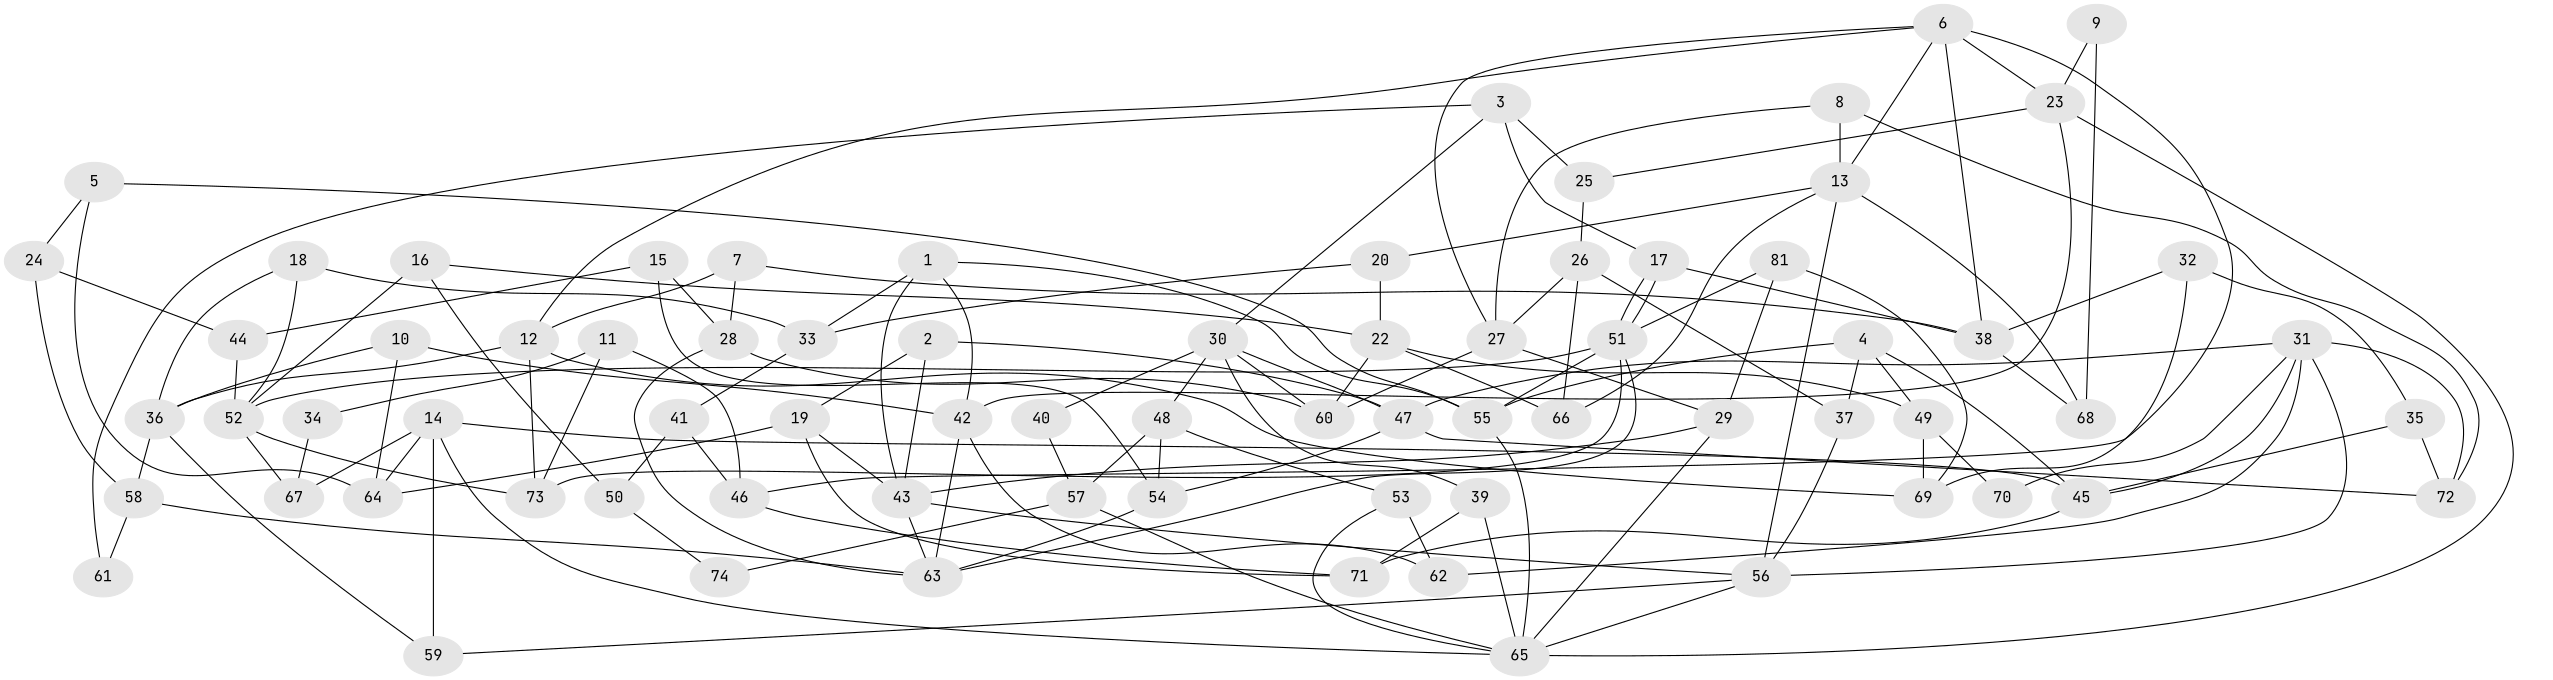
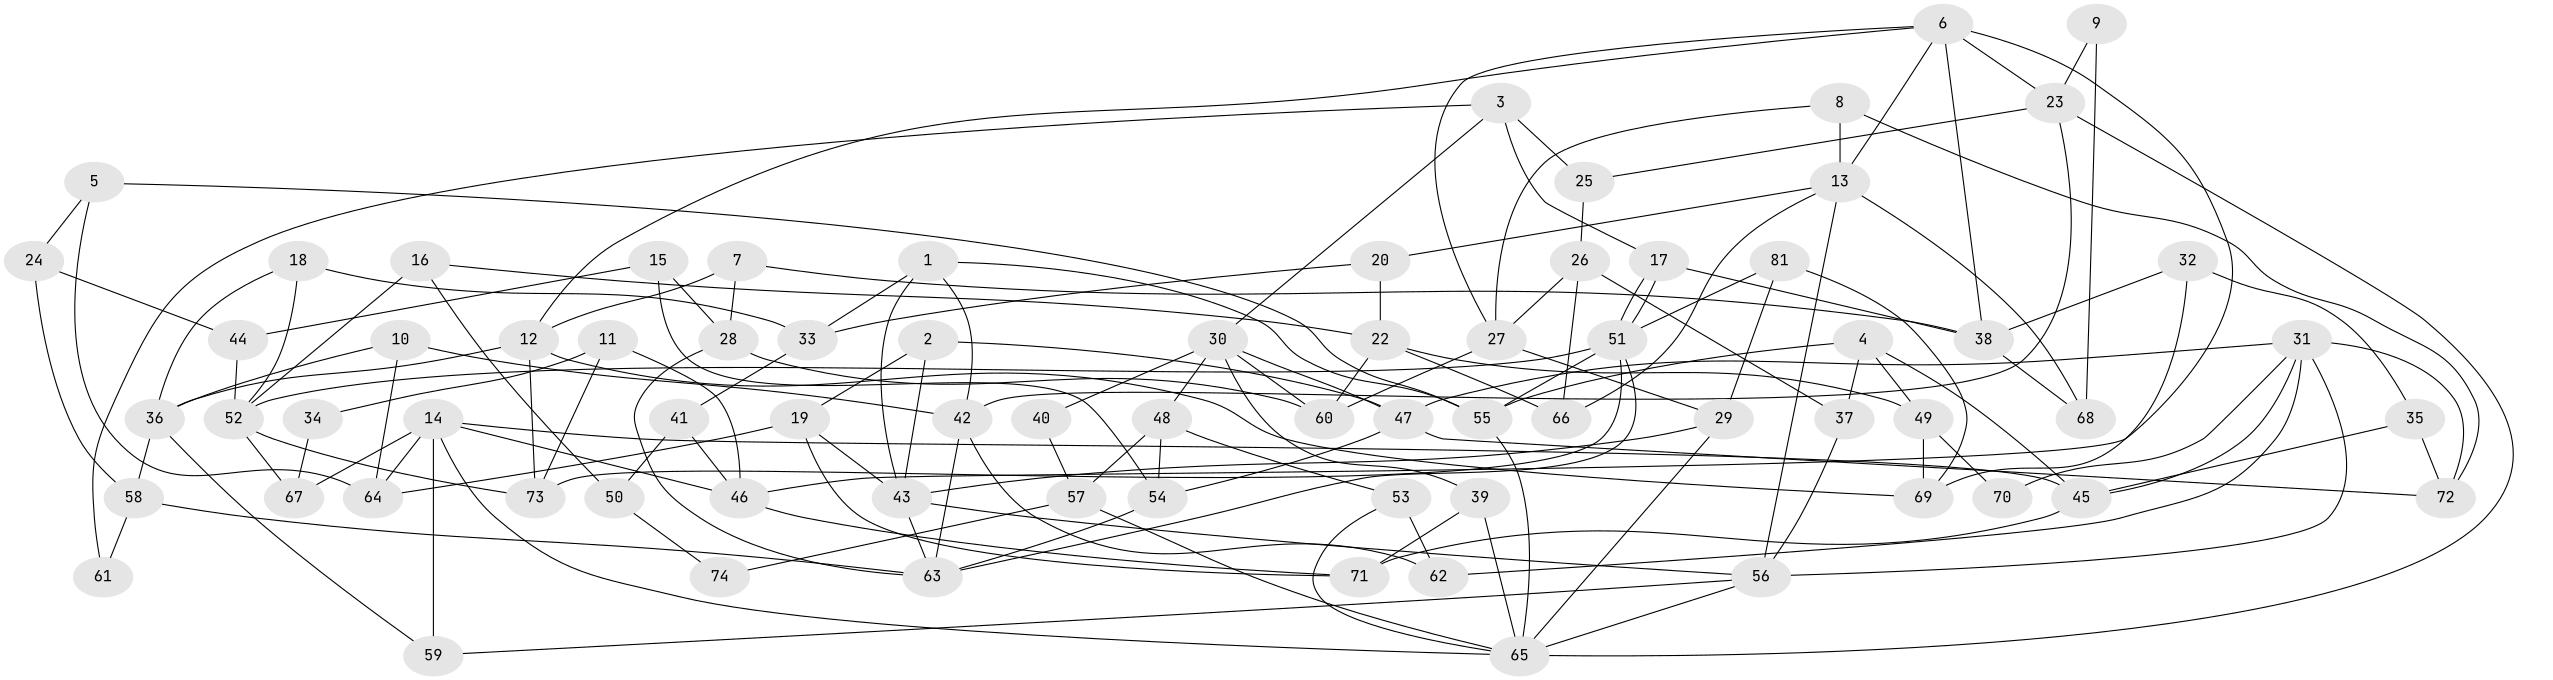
  graph {
    fontname="JetBrains Mono"
    node [color=gray90 fontname="JetBrains Mono" style=filled]
    edge [fontname="JetBrains Mono"]
    1
    33
    42
    43
    55
    41
    63
    62
    56
    65
    2
    19
    47
    64
    71
    72
    54
    3
    17
    25
    30
    61
    38
    51
    26
    60
    39
    40
    48
    4
    37
    45
    49
    69
    70
    5
    24
    44
    58
    6
    12
    13
    23
    27
    46
    36
    73
    68
    20
    66
    29
    7
    28
    8
    9
    10
    59
    11
    34
    67
    22
    14
    15
    52
    16
    50
    74
    18
    n69 [label=81]
    57
    53
    31
    32
    35
    1 -- 33
    1 -- 42
    1 -- 43
    1 -- 55
    33 -- 41
    42 -- 63
    42 -- 62
    43 -- 63
    43 -- 56
    55 -- 65
    41 -- 46
    41 -- 50
    56 -- 65
    56 -- 59
    2 -- 43
    2 -- 19
    2 -- 47
    19 -- 43
    19 -- 64
    19 -- 71
    47 -- 72
    47 -- 54
    54 -- 63
    3 -- 17
    3 -- 25
    3 -- 30
    3 -- 61
    17 -- 38
    17 -- 51
    17 -- 51
    25 -- 26
    30 -- 47
    30 -- 60
    30 -- 39
    30 -- 40
    30 -- 48
    38 -- 68
    51 -- 55
    51 -- 63
    51 -- 73
    51 -- 52
    26 -- 37
    26 -- 27
    26 -- 66
    39 -- 65
    39 -- 71
    40 -- 57
    48 -- 54
    48 -- 57
    48 -- 53
    4 -- 55
    4 -- 37
    4 -- 45
    4 -- 49
    37 -- 56
    45 -- 71
    49 -- 69
    49 -- 70
    5 -- 55
    5 -- 64
    5 -- 24
    24 -- 44
    24 -- 58
    44 -- 52
    58 -- 63
    58 -- 61
    6 -- 38
    6 -- 12
    6 -- 13
    6 -- 23
    6 -- 27
    6 -- 46
    12 -- 69
    12 -- 36
    12 -- 73
    13 -- 56
    13 -- 68
    13 -- 20
    13 -- 66
    23 -- 42
    23 -- 65
    23 -- 25
    27 -- 60
    27 -- 29
    46 -- 71
    36 -- 58
    36 -- 59
    20 -- 33
    20 -- 22
    29 -- 43
    29 -- 65
    7 -- 38
    7 -- 12
    7 -- 28
    28 -- 63
    28 -- 60
    8 -- 72
    8 -- 13
    8 -- 27
    9 -- 23
    9 -- 68
    10 -- 42
    10 -- 64
    10 -- 36
    11 -- 46
    11 -- 73
    11 -- 34
    34 -- 67
    22 -- 60
    22 -- 49
    22 -- 66
    14 -- 65
    14 -- 64
    14 -- 45
+   14 -- 46
    14 -- 59
    14 -- 67
    15 -- 54
    15 -- 44
    15 -- 28
    52 -- 73
    52 -- 67
    16 -- 22
    16 -- 52
    16 -- 50
    50 -- 74
    18 -- 33
    18 -- 36
    18 -- 52
    n69 -- 51
    n69 -- 69
    n69 -- 29
    57 -- 65
    57 -- 74
    53 -- 62
    53 -- 65
    31 -- 62
    31 -- 56
    31 -- 47
    31 -- 72
    31 -- 45
    31 -- 70
    32 -- 38
    32 -- 69
    32 -- 35
    35 -- 72
    35 -- 45
  }
